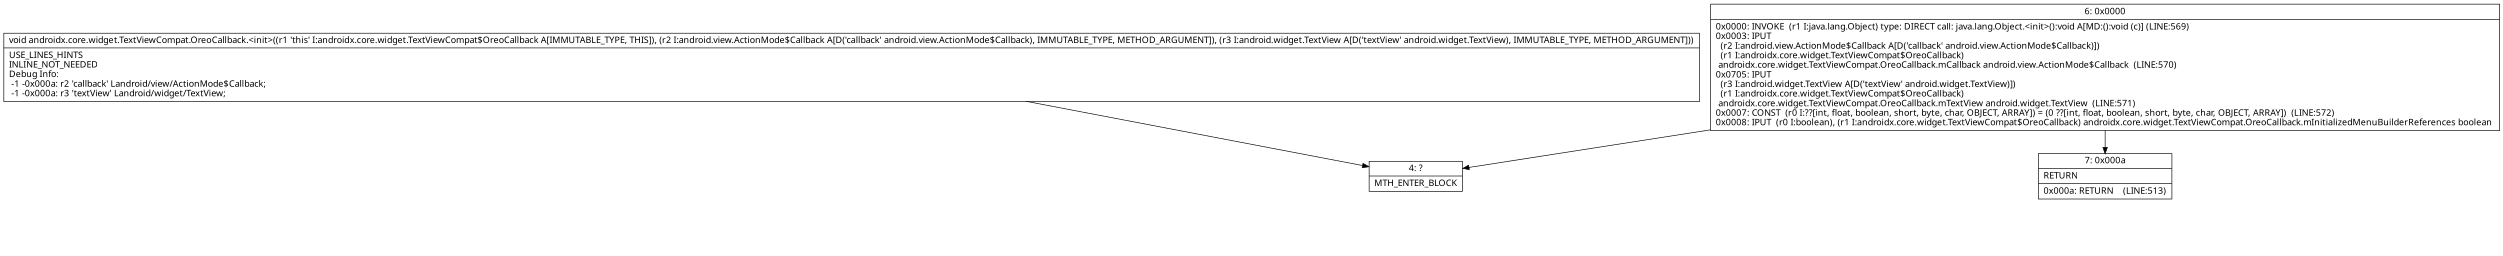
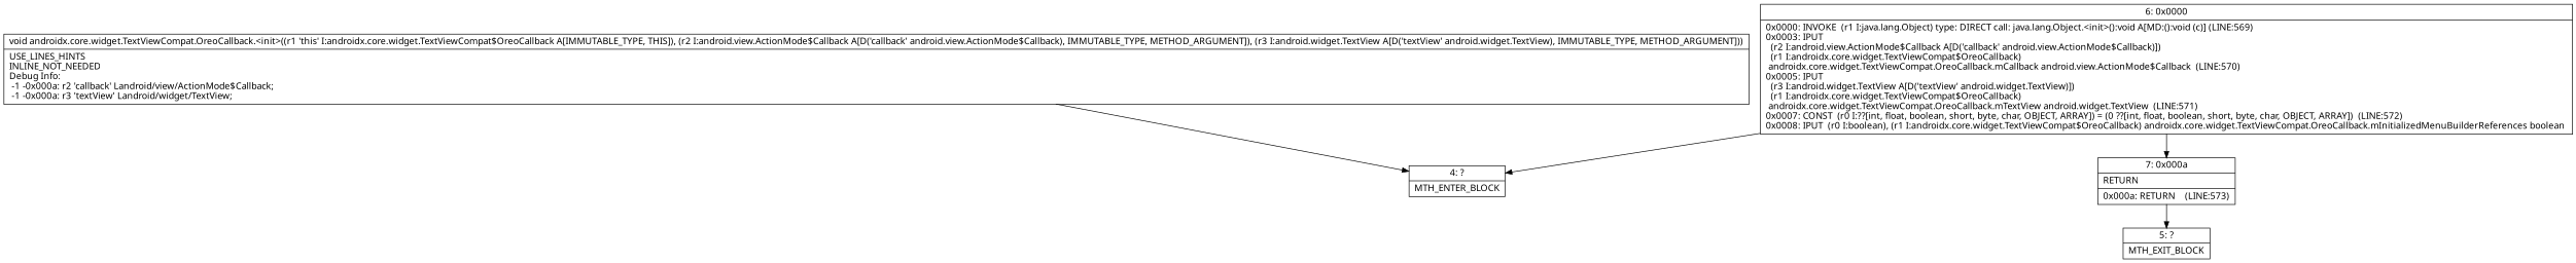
  digraph {
    fontname="Noto Sans"
    node [fontname="Noto Sans" shape=record]
    edge [fontname="Noto Sans"]
    n1 [label="{4\:\ ?|MTH_ENTER_BLOCK\l}"]
-   n2 [label="{6\:\ 0x0000|0x0000: INVOKE  (r1 I:java.lang.Object) type: DIRECT call: java.lang.Object.\<init\>():void A[MD:():void (c)] (LINE:569)\l0x0003: IPUT  \l  (r2 I:android.view.ActionMode$Callback A[D('callback' android.view.ActionMode$Callback)])\l  (r1 I:androidx.core.widget.TextViewCompat$OreoCallback)\l androidx.core.widget.TextViewCompat.OreoCallback.mCallback android.view.ActionMode$Callback  (LINE:570)\l0x0705: IPUT  \l  (r3 I:android.widget.TextView A[D('textView' android.widget.TextView)])\l  (r1 I:androidx.core.widget.TextViewCompat$OreoCallback)\l androidx.core.widget.TextViewCompat.OreoCallback.mTextView android.widget.TextView  (LINE:571)\l0x0007: CONST  (r0 I:??[int, float, boolean, short, byte, char, OBJECT, ARRAY]) = (0 ??[int, float, boolean, short, byte, char, OBJECT, ARRAY])  (LINE:572)\l0x0008: IPUT  (r0 I:boolean), (r1 I:androidx.core.widget.TextViewCompat$OreoCallback) androidx.core.widget.TextViewCompat.OreoCallback.mInitializedMenuBuilderReferences boolean \l}"]
-   n3 [label="{7\:\ 0x000a|RETURN\l|0x000a: RETURN    (LINE:513)\l}"]
+   n2 [label="{6\:\ 0x0000|0x0000: INVOKE  (r1 I:java.lang.Object) type: DIRECT call: java.lang.Object.\<init\>():void A[MD:():void (c)] (LINE:569)\l0x0003: IPUT  \l  (r2 I:android.view.ActionMode$Callback A[D('callback' android.view.ActionMode$Callback)])\l  (r1 I:androidx.core.widget.TextViewCompat$OreoCallback)\l androidx.core.widget.TextViewCompat.OreoCallback.mCallback android.view.ActionMode$Callback  (LINE:570)\l0x0005: IPUT  \l  (r3 I:android.widget.TextView A[D('textView' android.widget.TextView)])\l  (r1 I:androidx.core.widget.TextViewCompat$OreoCallback)\l androidx.core.widget.TextViewCompat.OreoCallback.mTextView android.widget.TextView  (LINE:571)\l0x0007: CONST  (r0 I:??[int, float, boolean, short, byte, char, OBJECT, ARRAY]) = (0 ??[int, float, boolean, short, byte, char, OBJECT, ARRAY])  (LINE:572)\l0x0008: IPUT  (r0 I:boolean), (r1 I:androidx.core.widget.TextViewCompat$OreoCallback) androidx.core.widget.TextViewCompat.OreoCallback.mInitializedMenuBuilderReferences boolean \l}"]
+   n3 [label="{7\:\ 0x000a|RETURN\l|0x000a: RETURN    (LINE:573)\l}"]
+   n4 [label="{5\:\ ?|MTH_EXIT_BLOCK\l}"]
    n5 [label="{void androidx.core.widget.TextViewCompat.OreoCallback.\<init\>((r1 'this' I:androidx.core.widget.TextViewCompat$OreoCallback A[IMMUTABLE_TYPE, THIS]), (r2 I:android.view.ActionMode$Callback A[D('callback' android.view.ActionMode$Callback), IMMUTABLE_TYPE, METHOD_ARGUMENT]), (r3 I:android.widget.TextView A[D('textView' android.widget.TextView), IMMUTABLE_TYPE, METHOD_ARGUMENT]))  | USE_LINES_HINTS\lINLINE_NOT_NEEDED\lDebug Info:\l  \-1 \-0x000a: r2 'callback' Landroid\/view\/ActionMode$Callback;\l  \-1 \-0x000a: r3 'textView' Landroid\/widget\/TextView;\l}"]
    n2 -> n1
    n2 -> n3
+   n3 -> n4
    n5 -> n1
  }
